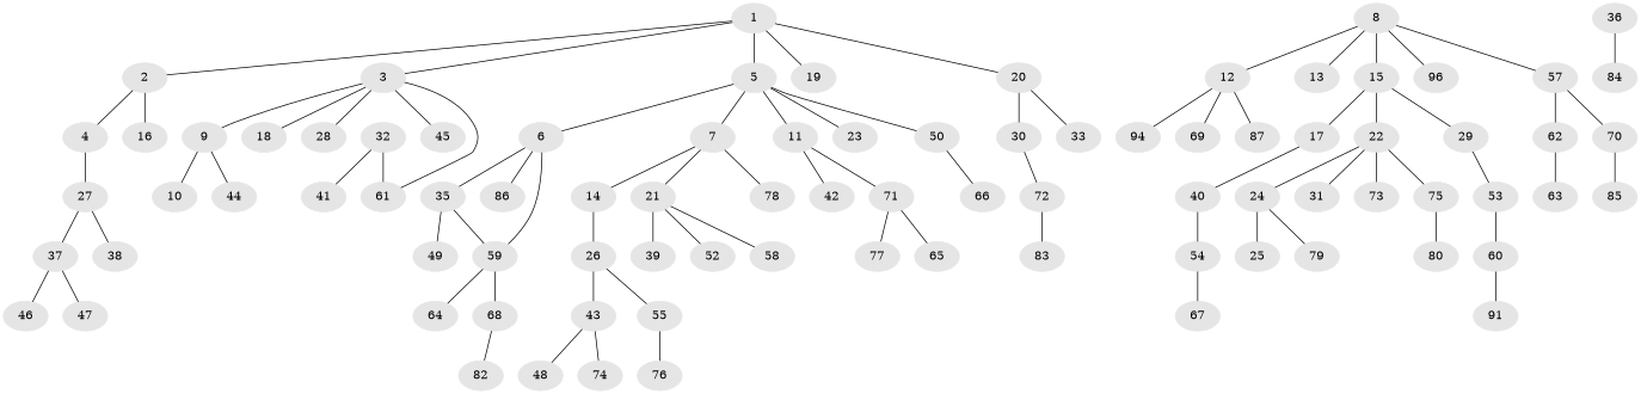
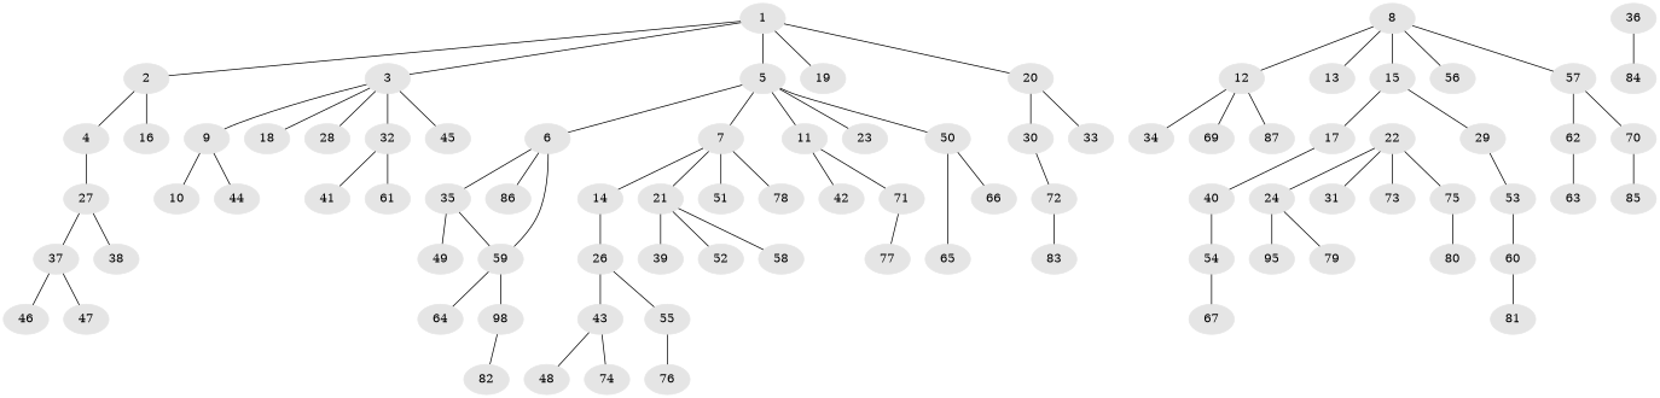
  graph {
    node [color=gray90 style=filled]
    1
    2
    3
    5
    19
    20
    4
    16
    9
    18
    28
    32
    45
    6
    7
    11
    23
    50
    30
    33
    27
    8
    12
    13
    15
-   56 [label=96]
+   56
    57
    10
    44
    41
    61
    37
    38
    35
    86
    59
    14
    21
+   51
    78
    42
    71
    65
    66
    49
    36
    84
    26
    39
    52
    58
-   34 [label=94]
+   34
    69
    87
    17
    22
    29
    62
    70
    77
    43
    55
    40
    24
    31
    73
    75
    53
    54
    72
-   25
+   25 [label=95]
    79
    80
    48
    74
    76
    46
    47
    60
    83
    64
-   68
+   68 [label=98]
    67
-   81 [label=91]
+   81
    63
    85
    82
    1 -- 2
    1 -- 3
    1 -- 5
    1 -- 19
    1 -- 20
    2 -- 4
    2 -- 16
    3 -- 9
    3 -- 18
    3 -- 28
-   3 -- 61
+   3 -- 32
    3 -- 45
    5 -- 6
    5 -- 7
    5 -- 11
    5 -- 23
    5 -- 50
    20 -- 30
    20 -- 33
    4 -- 27
    9 -- 10
    9 -- 44
    32 -- 41
    32 -- 61
    6 -- 35
    6 -- 86
    6 -- 59
    7 -- 14
    7 -- 21
+   7 -- 51
    7 -- 78
    11 -- 42
    11 -- 71
-   71 -- 65
+   50 -- 65
    50 -- 66
    30 -- 72
    27 -- 37
    27 -- 38
    8 -- 12
    8 -- 13
    8 -- 15
    8 -- 56
    8 -- 57
    12 -- 34
    12 -- 69
    12 -- 87
    15 -- 17
-   15 -- 22
    15 -- 29
    57 -- 62
    57 -- 70
    37 -- 46
    37 -- 47
    35 -- 59
    35 -- 49
    59 -- 64
    59 -- 68
    14 -- 26
    21 -- 39
    21 -- 52
    21 -- 58
    71 -- 77
    36 -- 84
    26 -- 43
    26 -- 55
    17 -- 40
    22 -- 24
    22 -- 31
    22 -- 73
    22 -- 75
    29 -- 53
    62 -- 63
    70 -- 85
    43 -- 48
    43 -- 74
    55 -- 76
    40 -- 54
    24 -- 25
    24 -- 79
    75 -- 80
    53 -- 60
    54 -- 67
    72 -- 83
    60 -- 81
    68 -- 82
  }
